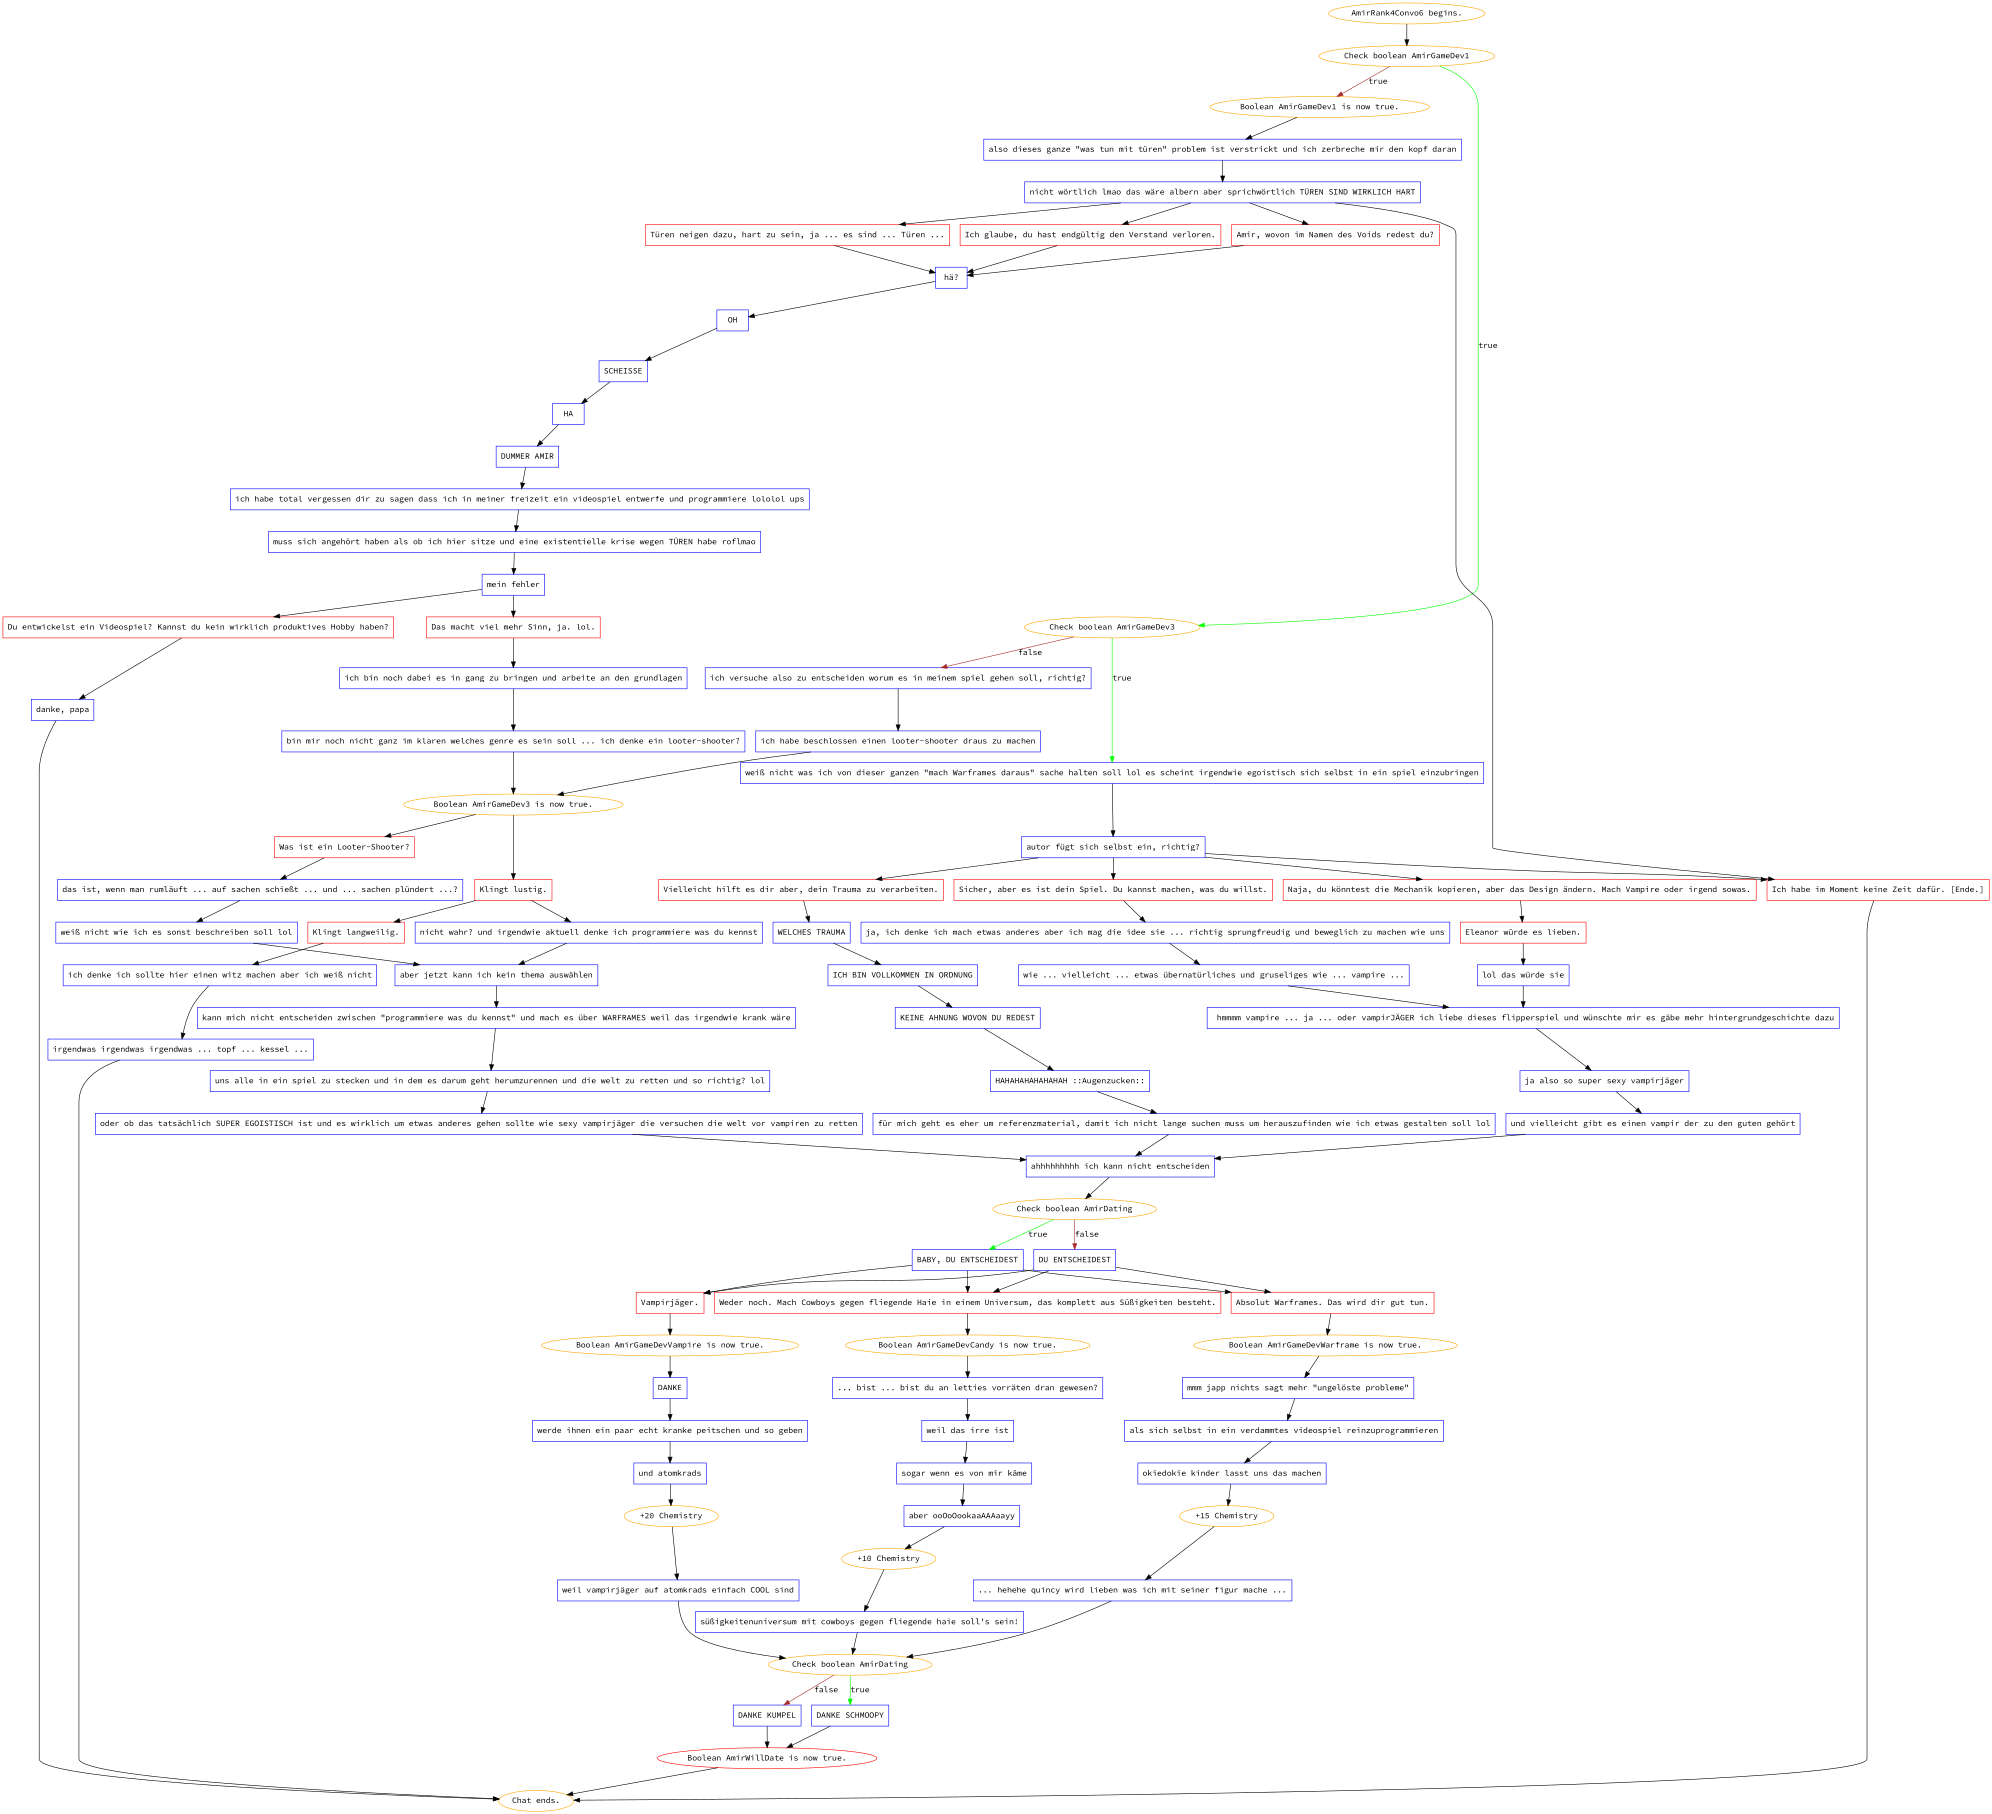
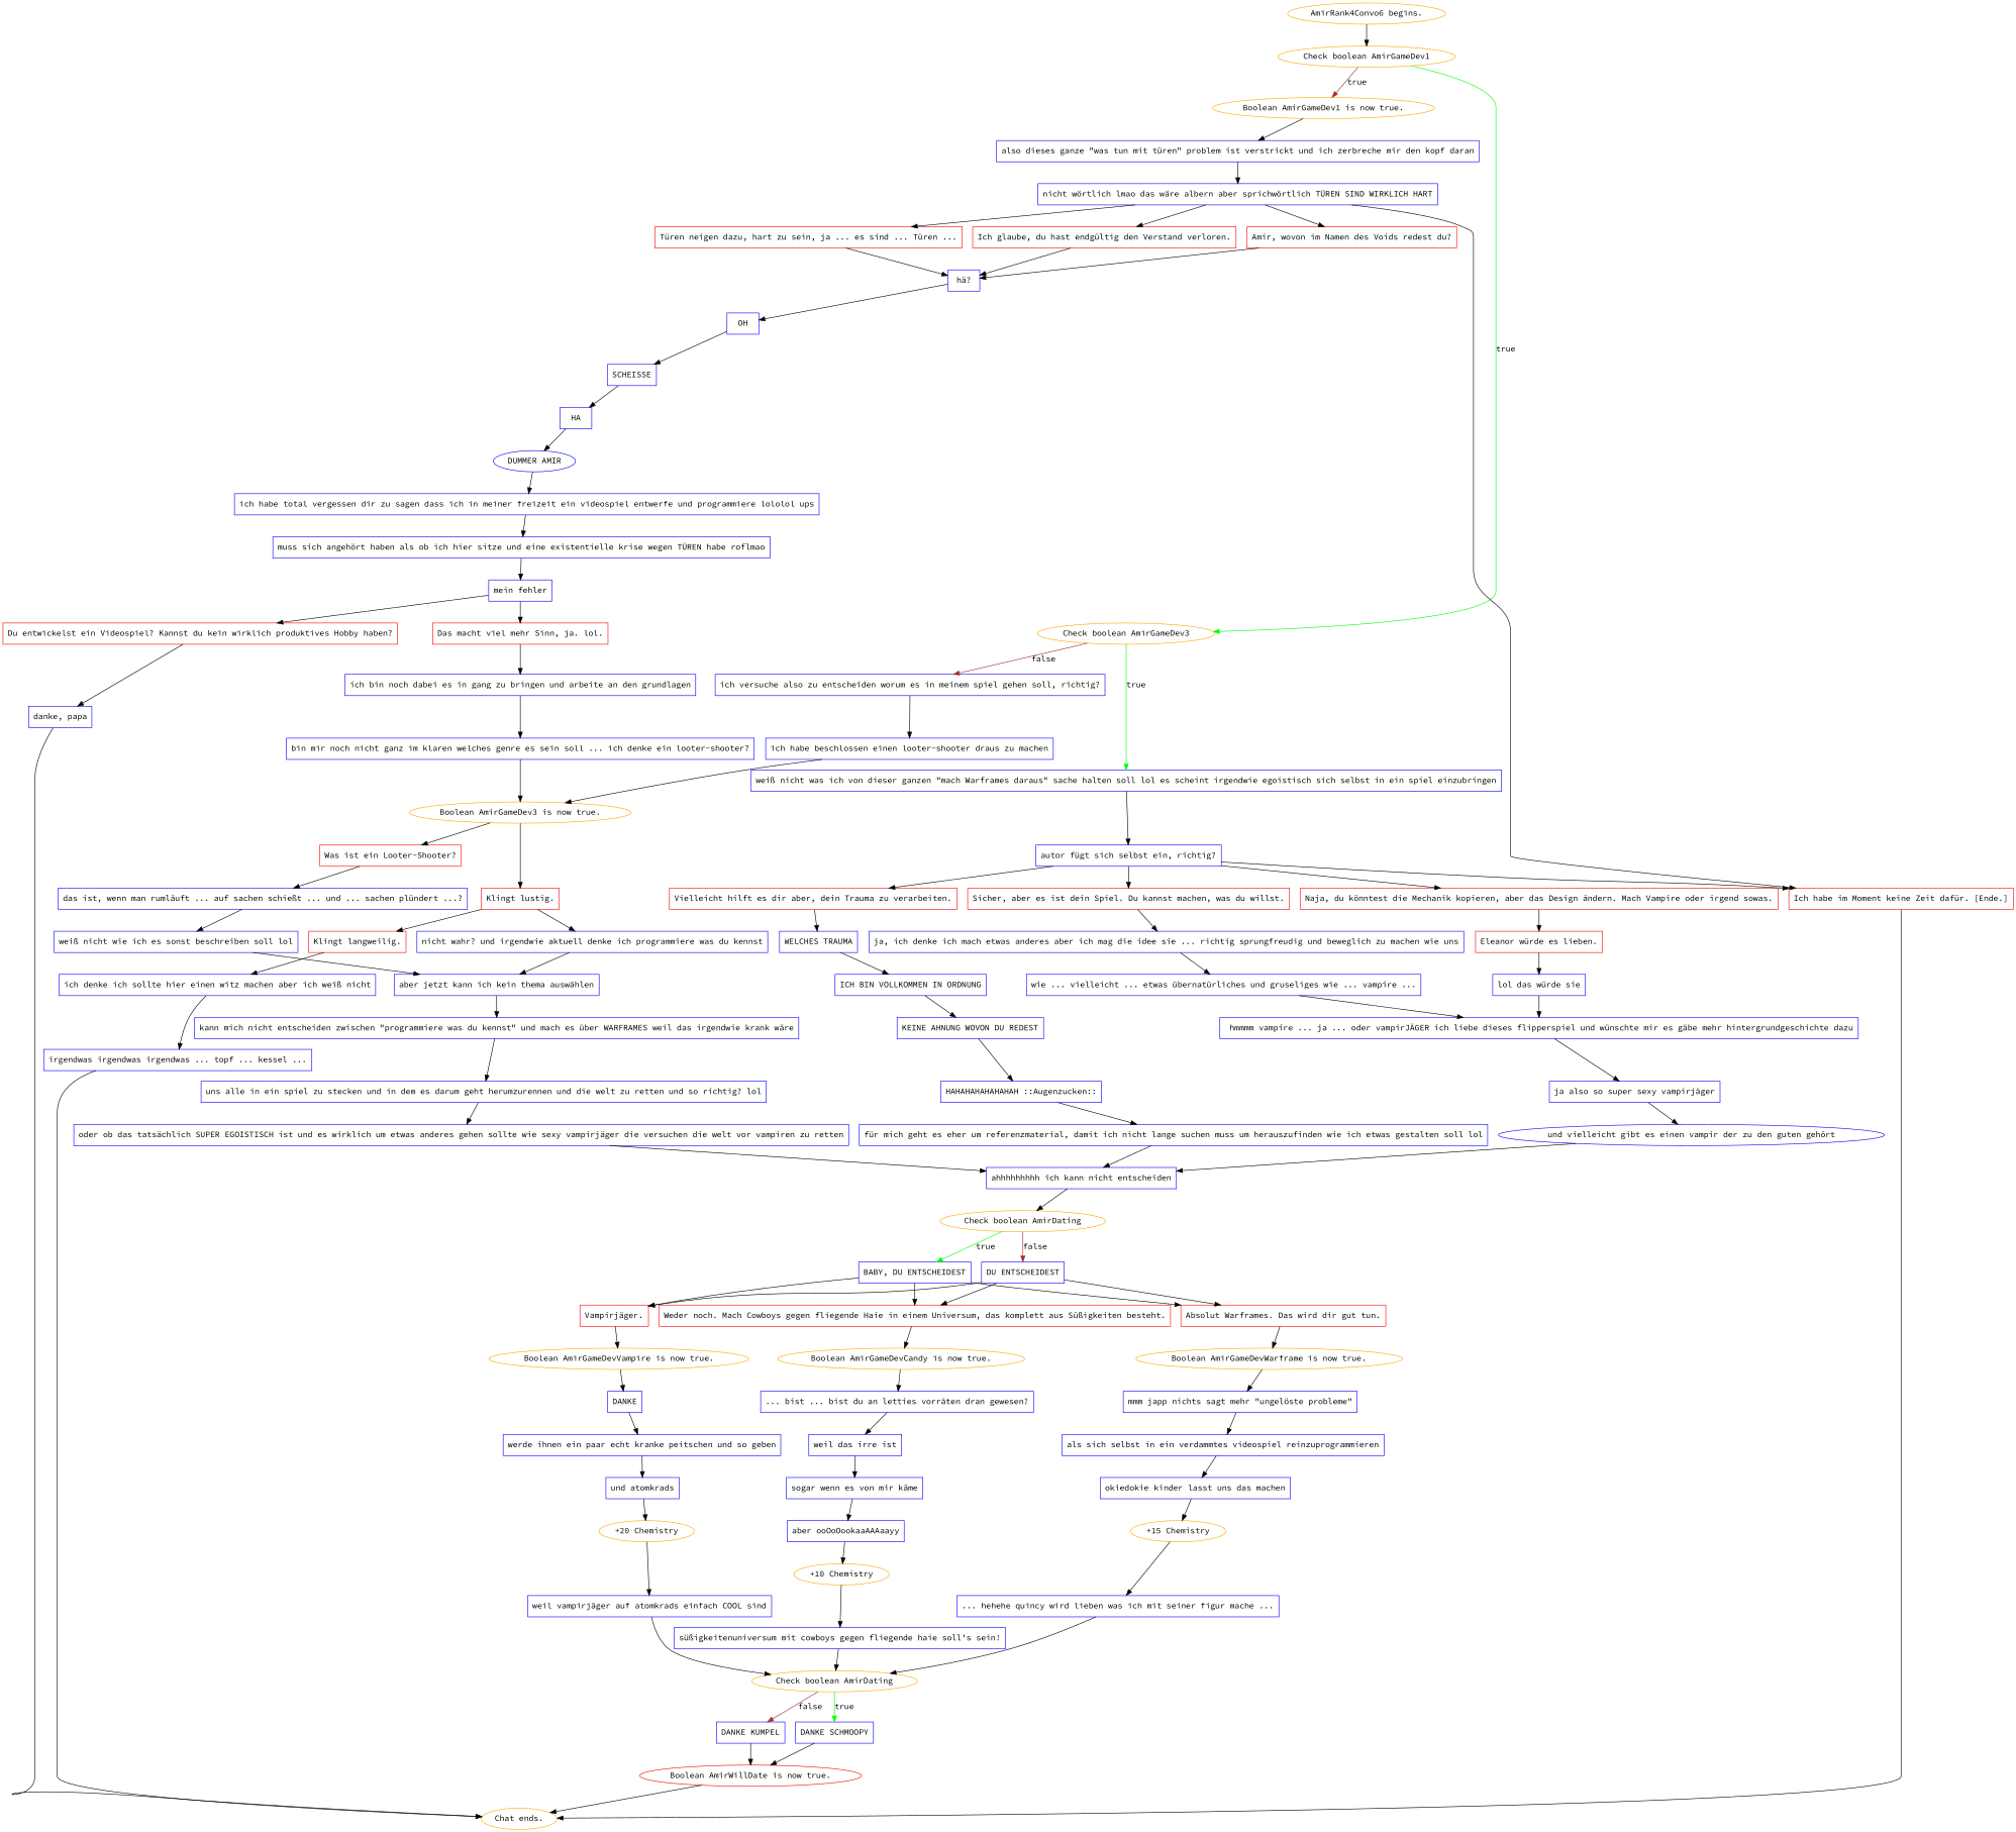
  digraph {
    fontname="Source Code Pro"
    node [color=blue fontname="Source Code Pro" shape=box]
    edge [fontname="Source Code Pro"]
    "AmirRank4Convo6 begins." [color=orange shape=""]
    n2 [color=orange label="Check boolean AmirGameDev1" shape=""]
    n3 [color=orange label="Check boolean AmirGameDev3" shape=""]
    n4 [color=orange label="Boolean AmirGameDev1 is now true." shape=""]
    n5 [label="weiß nicht was ich von dieser ganzen \"mach Warframes daraus\" sache halten soll lol es scheint irgendwie egoistisch sich selbst in ein spiel einzubringen"]
    n6 [label="ich versuche also zu entscheiden worum es in meinem spiel gehen soll, richtig?"]
    n7 [label="also dieses ganze \"was tun mit türen\" problem ist verstrickt und ich zerbreche mir den kopf daran"]
    n8 [label="autor fügt sich selbst ein, richtig?"]
    n9 [label="ich habe beschlossen einen looter-shooter draus zu machen"]
    n10 [label="nicht wörtlich lmao das wäre albern aber sprichwörtlich TÜREN SIND WIRKLICH HART"]
    n11 [color=red label="Naja, du könntest die Mechanik kopieren, aber das Design ändern. Mach Vampire oder irgend sowas."]
    n12 [color=red label="Sicher, aber es ist dein Spiel. Du kannst machen, was du willst."]
    n13 [color=red label="Vielleicht hilft es dir aber, dein Trauma zu verarbeiten."]
    n14 [color=red label="Ich habe im Moment keine Zeit dafür. [Ende.]"]
    n15 [color=orange label="Boolean AmirGameDev3 is now true." shape=""]
    n16 [color=red label="Amir, wovon im Namen des Voids redest du?"]
    n17 [color=red label="Türen neigen dazu, hart zu sein, ja ... es sind ... Türen ..."]
    n18 [color=red label="Ich glaube, du hast endgültig den Verstand verloren."]
    n19 [color=red label="Eleanor würde es lieben."]
    n20 [label="ja, ich denke ich mach etwas anderes aber ich mag die idee sie ... richtig sprungfreudig und beweglich zu machen wie uns"]
    n21 [label="WELCHES TRAUMA"]
    "Chat ends." [color=orange shape=""]
    n23 [color=red label="Klingt lustig."]
    n24 [color=red label="Was ist ein Looter-Shooter?"]
    n25 [label="hä?"]
    n26 [label="lol das würde sie"]
    n27 [label="wie ... vielleicht ... etwas übernatürliches und gruseliges wie ... vampire ..."]
    n28 [label="ICH BIN VOLLKOMMEN IN ORDNUNG"]
    n29 [color=red label="Klingt langweilig."]
    n30 [label="nicht wahr? und irgendwie aktuell denke ich programmiere was du kennst"]
    n31 [label="das ist, wenn man rumläuft ... auf sachen schießt ... und ... sachen plündert ...?"]
    n32 [label="ich denke ich sollte hier einen witz machen aber ich weiß nicht"]
    n33 [label=OH]
    n34 [label=" hmmmm vampire ... ja ... oder vampirJÄGER ich liebe dieses flipperspiel und wünschte mir es gäbe mehr hintergrundgeschichte dazu"]
    n35 [label="KEINE AHNUNG WOVON DU REDEST"]
    n36 [label="aber jetzt kann ich kein thema auswählen"]
    n37 [label="weiß nicht wie ich es sonst beschreiben soll lol"]
    n38 [label="irgendwas irgendwas irgendwas ... topf ... kessel ..."]
    n39 [label=SCHEISSE]
    n40 [label="ja also so super sexy vampirjäger"]
    n41 [label="HAHAHAHAHAHAHAH ::Augenzucken::"]
    n42 [label="kann mich nicht entscheiden zwischen \"programmiere was du kennst\" und mach es über WARFRAMES weil das irgendwie krank wäre"]
    n43 [label=HA]
-   n44 [label="und vielleicht gibt es einen vampir der zu den guten gehört"]
+   n44 [label="und vielleicht gibt es einen vampir der zu den guten gehört" shape=ellipse]
    n45 [label="für mich geht es eher um referenzmaterial, damit ich nicht lange suchen muss um herauszufinden wie ich etwas gestalten soll lol"]
    n46 [label="uns alle in ein spiel zu stecken und in dem es darum geht herumzurennen und die welt zu retten und so richtig? lol"]
-   n47 [label="DUMMER AMIR"]
+   n47 [label="DUMMER AMIR" shape=ellipse]
    n48 [label="ahhhhhhhhh ich kann nicht entscheiden"]
    n49 [label="oder ob das tatsächlich SUPER EGOISTISCH ist und es wirklich um etwas anderes gehen sollte wie sexy vampirjäger die versuchen die welt vor vampiren zu retten"]
    n50 [label="ich habe total vergessen dir zu sagen dass ich in meiner freizeit ein videospiel entwerfe und programmiere lololol ups"]
    n51 [color=orange label="Check boolean AmirDating" shape=""]
    n52 [label="muss sich angehört haben als ob ich hier sitze und eine existentielle krise wegen TÜREN habe roflmao"]
    n53 [label="BABY, DU ENTSCHEIDEST"]
    n54 [label="DU ENTSCHEIDEST"]
    n55 [label="mein fehler"]
    n56 [color=red label="Vampirjäger."]
    n57 [color=red label="Absolut Warframes. Das wird dir gut tun."]
    n58 [color=red label="Weder noch. Mach Cowboys gegen fliegende Haie in einem Universum, das komplett aus Süßigkeiten besteht."]
    n59 [color=red label="Das macht viel mehr Sinn, ja. lol."]
    n60 [color=red label="Du entwickelst ein Videospiel? Kannst du kein wirklich produktives Hobby haben?"]
    n61 [color=orange label="Boolean AmirGameDevVampire is now true." shape=""]
    n62 [color=orange label="Boolean AmirGameDevWarframe is now true." shape=""]
    n63 [color=orange label="Boolean AmirGameDevCandy is now true." shape=""]
    n64 [label="ich bin noch dabei es in gang zu bringen und arbeite an den grundlagen"]
    n65 [label="danke, papa"]
    n66 [label=DANKE]
    n67 [label="mmm japp nichts sagt mehr \"ungelöste probleme\""]
    n68 [label="... bist ... bist du an letties vorräten dran gewesen?"]
    n69 [label="bin mir noch nicht ganz im klaren welches genre es sein soll ... ich denke ein looter-shooter?"]
    n70 [label="werde ihnen ein paar echt kranke peitschen und so geben"]
    n71 [label="als sich selbst in ein verdammtes videospiel reinzuprogrammieren"]
    n72 [label="weil das irre ist"]
    n73 [label="und atomkrads"]
    n74 [label="okiedokie kinder lasst uns das machen"]
    n75 [label="sogar wenn es von mir käme"]
    n76 [color=orange label="+20 Chemistry" shape=""]
    n77 [color=orange label="+15 Chemistry" shape=""]
    n78 [label="aber ooOoOookaaAAAaayy"]
    n79 [label="weil vampirjäger auf atomkrads einfach COOL sind"]
    n80 [label="... hehehe quincy wird lieben was ich mit seiner figur mache ..."]
    n81 [color=orange label="+10 Chemistry" shape=""]
    n82 [color=orange label="Check boolean AmirDating" shape=""]
    n83 [label="süßigkeitenuniversum mit cowboys gegen fliegende haie soll's sein!"]
    n84 [label="DANKE SCHMOOPY"]
    n85 [label="DANKE KUMPEL"]
    n86 [color=red label="Boolean AmirWillDate is now true." shape=""]
    "AmirRank4Convo6 begins." -> n2
    n2 -> n3 [color=green label=true]
    n2 -> n4 [color=brown label=true]
    n3 -> n5 [color=green label=true]
    n3 -> n6 [color=brown label=false]
    n4 -> n7
    n5 -> n8
    n6 -> n9
    n7 -> n10
    n8 -> n11
    n8 -> n12
    n8 -> n13
    n8 -> n14
    n9 -> n15
    n10 -> n14
    n10 -> n16
    n10 -> n17
    n10 -> n18
    n11 -> n19
    n12 -> n20
    n13 -> n21
    n14 -> "Chat ends."
    n15 -> n23
    n15 -> n24
    n16 -> n25
    n17 -> n25
    n18 -> n25
    n19 -> n26
    n20 -> n27
    n21 -> n28
    n23 -> n29
    n23 -> n30
    n24 -> n31
    n25 -> n33
    n26 -> n34
    n27 -> n34
    n28 -> n35
    n29 -> n32
    n30 -> n36
    n31 -> n37
    n32 -> n38
    n33 -> n39
    n34 -> n40
    n35 -> n41
    n36 -> n42
    n37 -> n36
    n38 -> "Chat ends."
    n39 -> n43
    n40 -> n44
    n41 -> n45
    n42 -> n46
    n43 -> n47
    n44 -> n48
    n45 -> n48
    n46 -> n49
    n47 -> n50
    n48 -> n51
    n49 -> n48
    n50 -> n52
    n51 -> n53 [color=green label=true]
    n51 -> n54 [color=brown label=false]
    n52 -> n55
    n53 -> n56
    n53 -> n57
    n53 -> n58
    n54 -> n56
    n54 -> n57
    n54 -> n58
    n55 -> n59
    n55 -> n60
    n56 -> n61
    n57 -> n62
    n58 -> n63
    n59 -> n64
    n60 -> n65
    n61 -> n66
    n62 -> n67
    n63 -> n68
    n64 -> n69
    n65 -> "Chat ends."
    n66 -> n70
    n67 -> n71
    n68 -> n72
    n69 -> n15
    n70 -> n73
    n71 -> n74
    n72 -> n75
    n73 -> n76
    n74 -> n77
    n75 -> n78
    n76 -> n79
    n77 -> n80
    n78 -> n81
    n79 -> n82
    n80 -> n82
    n81 -> n83
    n82 -> n84 [color=green label=true]
    n82 -> n85 [color=brown label=false]
    n83 -> n82
    n84 -> n86
    n85 -> n86
    n86 -> "Chat ends."
  }
